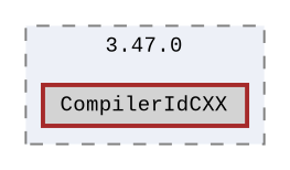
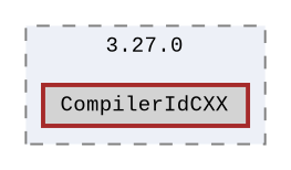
  digraph {
    compound=true
    rankdir=LR
    fontname="Liberation Mono"
    n1 [color=brown fillcolor=lightgrey fontname="Liberation Mono" fontsize=10 height=0.2 label=CompilerIdCXX shape=box style="filled,bold" width=0.4]
    subgraph cluster_1 {
      bgcolor="#edf0f7"
      fontsize=10
-     label="3.47.0"
+     label="3.27.0"
      pencolor=grey50
      style="filled,dashed"
      n1
    }
  }
